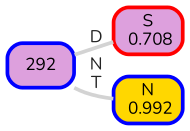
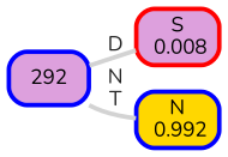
  graph {
    ranksep="0 equally"
    splines=straight
    rankdir=LR
    fontname=Nunito
    node [color=blue fillcolor=plum fontcolor=black fontname=Nunito penwidth=3 shape=box style="filled, rounded"]
    edge [color=lightgray fontcolor=grey14 fontname=Nunito fontweight=bold penwidth=3]
-   n1 [color=red label="S\n 0.708"]
+   n1 [color=red label="S\n 0.008"]
    n2 [label=292]
    n3 [fillcolor=gold label="N\n 0.992"]
    subgraph sub_1 {
      rank=same
    }
    n2 -- n1 [label=" D"]
    n2 -- n3 [label=" N\n T"]
  }
